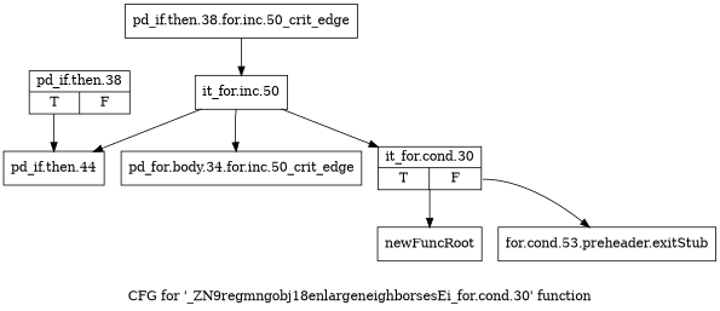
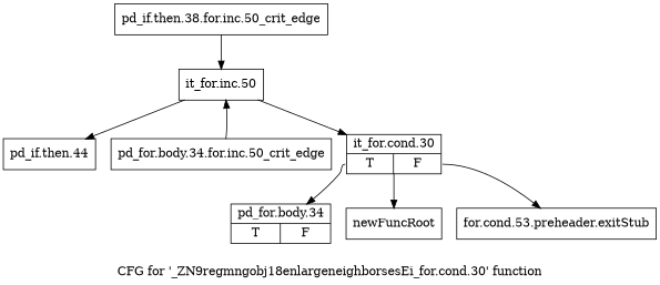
  digraph {
    label="CFG for '_ZN9regmngobj18enlargeneighborsesEi_for.cond.30' function"
    node [shape=record]
    n1 [label="{newFuncRoot}"]
    n2 [label="{it_for.cond.30|{<s0>T|<s1>F}}"]
    n3 [label="{for.cond.53.preheader.exitStub}"]
-   n5 [label="{pd_if.then.38|{<s0>T|<s1>F}}"]
+   n4 [label="{pd_for.body.34|{<s0>T|<s1>F}}"]
    n6 [label="{pd_if.then.44}"]
    n7 [label="{pd_for.body.34.for.inc.50_crit_edge}"]
    n8 [label="{it_for.inc.50}"]
    n9 [label="{pd_if.then.38.for.inc.50_crit_edge}"]
    n2 -> n1
    n2 -> n3 [tailport=s1]
-   n5 -> n6 [tailport=s0]
-   n8 -> n7
+   n2 -> n4 [tailport=s0]
+   n7 -> n8
    n8 -> n2
    n8 -> n6
    n9 -> n8
  }
